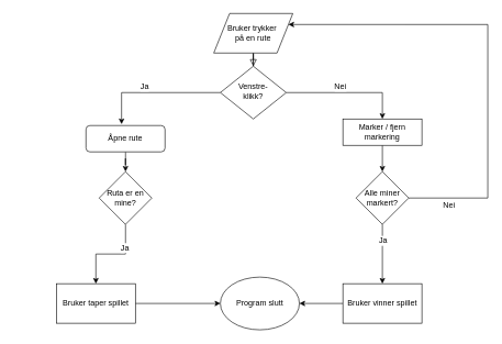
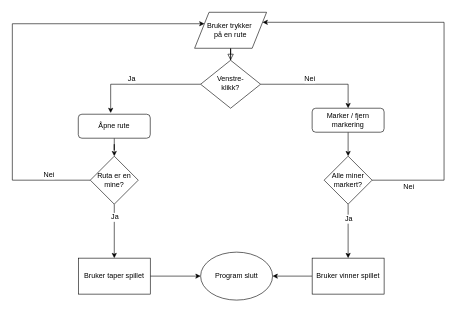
  <mxCell id="0" />
  <mxCell id="1" parent="0" />
  <mxCell id="2" value="" style="rounded=0;html=1;jettySize=auto;orthogonalLoop=1;fontSize=11;endArrow=block;endFill=0;endSize=8;strokeWidth=1;shadow=0;labelBackgroundColor=none;edgeStyle=orthogonalEdgeStyle;" parent="1" source="12" target="7" edge="1"><mxGeometry relative="1" as="geometry"><mxPoint x="190" y="40" as="sourcePoint" /></mxGeometry></mxCell>
  <mxCell id="3" style="edgeStyle=orthogonalEdgeStyle;rounded=0;orthogonalLoop=1;jettySize=auto;html=1;exitX=0;exitY=0.5;exitDx=0;exitDy=0;entryX=0.45;entryY=-0.05;entryDx=0;entryDy=0;entryPerimeter=0;" edge="1" parent="1" source="7" target="11"><mxGeometry relative="1" as="geometry" /></mxCell>
  <mxCell id="4" value="Ja" style="text;html=1;align=center;verticalAlign=middle;resizable=0;points=[];labelBackgroundColor=#ffffff;" vertex="1" connectable="0" parent="3"><mxGeometry x="0.172" y="-3" relative="1" as="geometry"><mxPoint y="-7" as="offset" /></mxGeometry></mxCell>
  <mxCell id="5" style="edgeStyle=orthogonalEdgeStyle;rounded=0;orthogonalLoop=1;jettySize=auto;html=1;exitX=1;exitY=0.5;exitDx=0;exitDy=0;" edge="1" parent="1" source="7" target="9"><mxGeometry relative="1" as="geometry"><Array as="points"><mxPoint x="580" y="140" /></Array></mxGeometry></mxCell>
  <mxCell id="6" value="Nei" style="text;html=1;align=center;verticalAlign=middle;resizable=0;points=[];labelBackgroundColor=#ffffff;" vertex="1" connectable="0" parent="5"><mxGeometry x="-0.133" y="3" relative="1" as="geometry"><mxPoint y="-7" as="offset" /></mxGeometry></mxCell>
  <mxCell id="7" value="Venstre-&lt;br&gt;klikk?" style="rhombus;whiteSpace=wrap;html=1;shadow=0;fontFamily=Helvetica;fontSize=12;align=center;strokeWidth=1;spacing=6;spacingTop=-4;" parent="1" vertex="1"><mxGeometry x="334" y="100" width="100" height="80" as="geometry" /></mxCell>
  <mxCell id="8" style="edgeStyle=orthogonalEdgeStyle;rounded=0;orthogonalLoop=1;jettySize=auto;html=1;" edge="1" parent="1" source="9" target="24"><mxGeometry relative="1" as="geometry"><mxPoint x="580" y="300" as="targetPoint" /></mxGeometry></mxCell>
- <mxCell id="9" value="Marker / fjern markering" style="whiteSpace=wrap;html=1;fontSize=12;glass=0;strokeWidth=1;shadow=0;rounded=0;" parent="1" vertex="1"><mxGeometry x="520" y="180" width="120" height="40" as="geometry" /></mxCell>
+ <mxCell id="9" value="Marker / fjern markering" style="rounded=1;whiteSpace=wrap;html=1;fontSize=12;glass=0;strokeWidth=1;shadow=0;" parent="1" vertex="1"><mxGeometry x="520" y="180" width="120" height="40" as="geometry" /></mxCell>
  <mxCell id="10" style="edgeStyle=orthogonalEdgeStyle;rounded=0;orthogonalLoop=1;jettySize=auto;html=1;exitX=0.5;exitY=1;exitDx=0;exitDy=0;" edge="1" parent="1" source="11" target="17"><mxGeometry relative="1" as="geometry" /></mxCell>
  <mxCell id="11" value="Åpne rute" style="rounded=1;whiteSpace=wrap;html=1;fontSize=12;glass=0;strokeWidth=1;shadow=0;" parent="1" vertex="1"><mxGeometry x="130" y="190" width="120" height="40" as="geometry" /></mxCell>
  <mxCell id="12" value="Bruker trykker&amp;nbsp;&lt;br&gt;på en rute" style="shape=parallelogram;perimeter=parallelogramPerimeter;whiteSpace=wrap;html=1;" vertex="1" parent="1"><mxGeometry x="324" y="20" width="120" height="60" as="geometry" /></mxCell>
  <mxCell id="13" style="edgeStyle=orthogonalEdgeStyle;rounded=0;orthogonalLoop=1;jettySize=auto;html=1;" edge="1" parent="1" source="17" target="19"><mxGeometry relative="1" as="geometry"><mxPoint x="350" y="300" as="targetPoint" /><Array as="points" /></mxGeometry></mxCell>
  <mxCell id="14" value="Ja" style="text;html=1;align=center;verticalAlign=middle;resizable=0;points=[];labelBackgroundColor=#ffffff;" vertex="1" connectable="0" parent="13"><mxGeometry x="-0.3" relative="1" as="geometry"><mxPoint y="-10" as="offset" /></mxGeometry></mxCell>
+ <mxCell id="15" style="edgeStyle=orthogonalEdgeStyle;rounded=0;orthogonalLoop=1;jettySize=auto;html=1;exitX=0;exitY=0.5;exitDx=0;exitDy=0;entryX=0;entryY=0.25;entryDx=0;entryDy=0;" edge="1" parent="1" source="17" target="12"><mxGeometry relative="1" as="geometry"><mxPoint x="50" y="230" as="targetPoint" /><Array as="points"><mxPoint x="20" y="300" /><mxPoint x="20" y="39" /></Array></mxGeometry></mxCell>
+ <mxCell id="16" value="Nei" style="text;html=1;align=center;verticalAlign=middle;resizable=0;points=[];labelBackgroundColor=#ffffff;" vertex="1" connectable="0" parent="15"><mxGeometry x="-0.267" y="-2" relative="1" as="geometry"><mxPoint x="58" y="121" as="offset" /></mxGeometry></mxCell>
  <mxCell id="17" value="Ruta er en&lt;br&gt;mine?" style="rhombus;whiteSpace=wrap;html=1;" vertex="1" parent="1"><mxGeometry x="150" y="260" width="80" height="80" as="geometry" /></mxCell>
  <mxCell id="18" style="edgeStyle=orthogonalEdgeStyle;rounded=0;orthogonalLoop=1;jettySize=auto;html=1;entryX=0;entryY=0.5;entryDx=0;entryDy=0;" edge="1" parent="1" source="19" target="27"><mxGeometry relative="1" as="geometry" /></mxCell>
- <mxCell id="19" value="Bruker taper spillet" style="rounded=0;whiteSpace=wrap;html=1;" vertex="1" parent="1"><mxGeometry x="85" y="430" width="120" height="60" as="geometry" /></mxCell>
+ <mxCell id="19" value="Bruker taper spillet" style="rounded=0;whiteSpace=wrap;html=1;" vertex="1" parent="1"><mxGeometry x="130" y="430" width="120" height="60" as="geometry" /></mxCell>
  <mxCell id="20" value="" style="edgeStyle=orthogonalEdgeStyle;rounded=0;orthogonalLoop=1;jettySize=auto;html=1;entryX=1;entryY=0.25;entryDx=0;entryDy=0;" edge="1" parent="1" source="24" target="12"><mxGeometry relative="1" as="geometry"><mxPoint x="720" y="80" as="targetPoint" /><Array as="points"><mxPoint x="740" y="300" /><mxPoint x="740" y="37" /></Array></mxGeometry></mxCell>
  <mxCell id="21" value="Nei" style="text;html=1;align=center;verticalAlign=middle;resizable=0;points=[];labelBackgroundColor=#ffffff;" vertex="1" connectable="0" parent="20"><mxGeometry x="0.05" y="1" relative="1" as="geometry"><mxPoint x="-59" y="251" as="offset" /></mxGeometry></mxCell>
  <mxCell id="22" value="" style="edgeStyle=orthogonalEdgeStyle;rounded=0;orthogonalLoop=1;jettySize=auto;html=1;entryX=0.5;entryY=0;entryDx=0;entryDy=0;" edge="1" parent="1" source="24" target="26"><mxGeometry relative="1" as="geometry"><mxPoint x="580" y="460" as="targetPoint" /></mxGeometry></mxCell>
  <mxCell id="23" value="Ja" style="text;html=1;align=center;verticalAlign=middle;resizable=0;points=[];labelBackgroundColor=#ffffff;" vertex="1" connectable="0" parent="22"><mxGeometry x="-0.79" y="-3" relative="1" as="geometry"><mxPoint x="3" y="15" as="offset" /></mxGeometry></mxCell>
  <mxCell id="24" value="Alle miner markert?" style="rhombus;whiteSpace=wrap;html=1;" vertex="1" parent="1"><mxGeometry x="540" y="260" width="80" height="80" as="geometry" /></mxCell>
  <mxCell id="25" style="edgeStyle=orthogonalEdgeStyle;rounded=0;orthogonalLoop=1;jettySize=auto;html=1;entryX=1;entryY=0.5;entryDx=0;entryDy=0;" edge="1" parent="1" source="26" target="27"><mxGeometry relative="1" as="geometry" /></mxCell>
  <mxCell id="26" value="Bruker vinner spillet" style="rounded=0;whiteSpace=wrap;html=1;" vertex="1" parent="1"><mxGeometry x="520" y="430" width="120" height="60" as="geometry" /></mxCell>
  <mxCell id="27" value="Program slutt" style="ellipse;whiteSpace=wrap;html=1;" vertex="1" parent="1"><mxGeometry x="334" y="420" width="120" height="80" as="geometry" /></mxCell>
